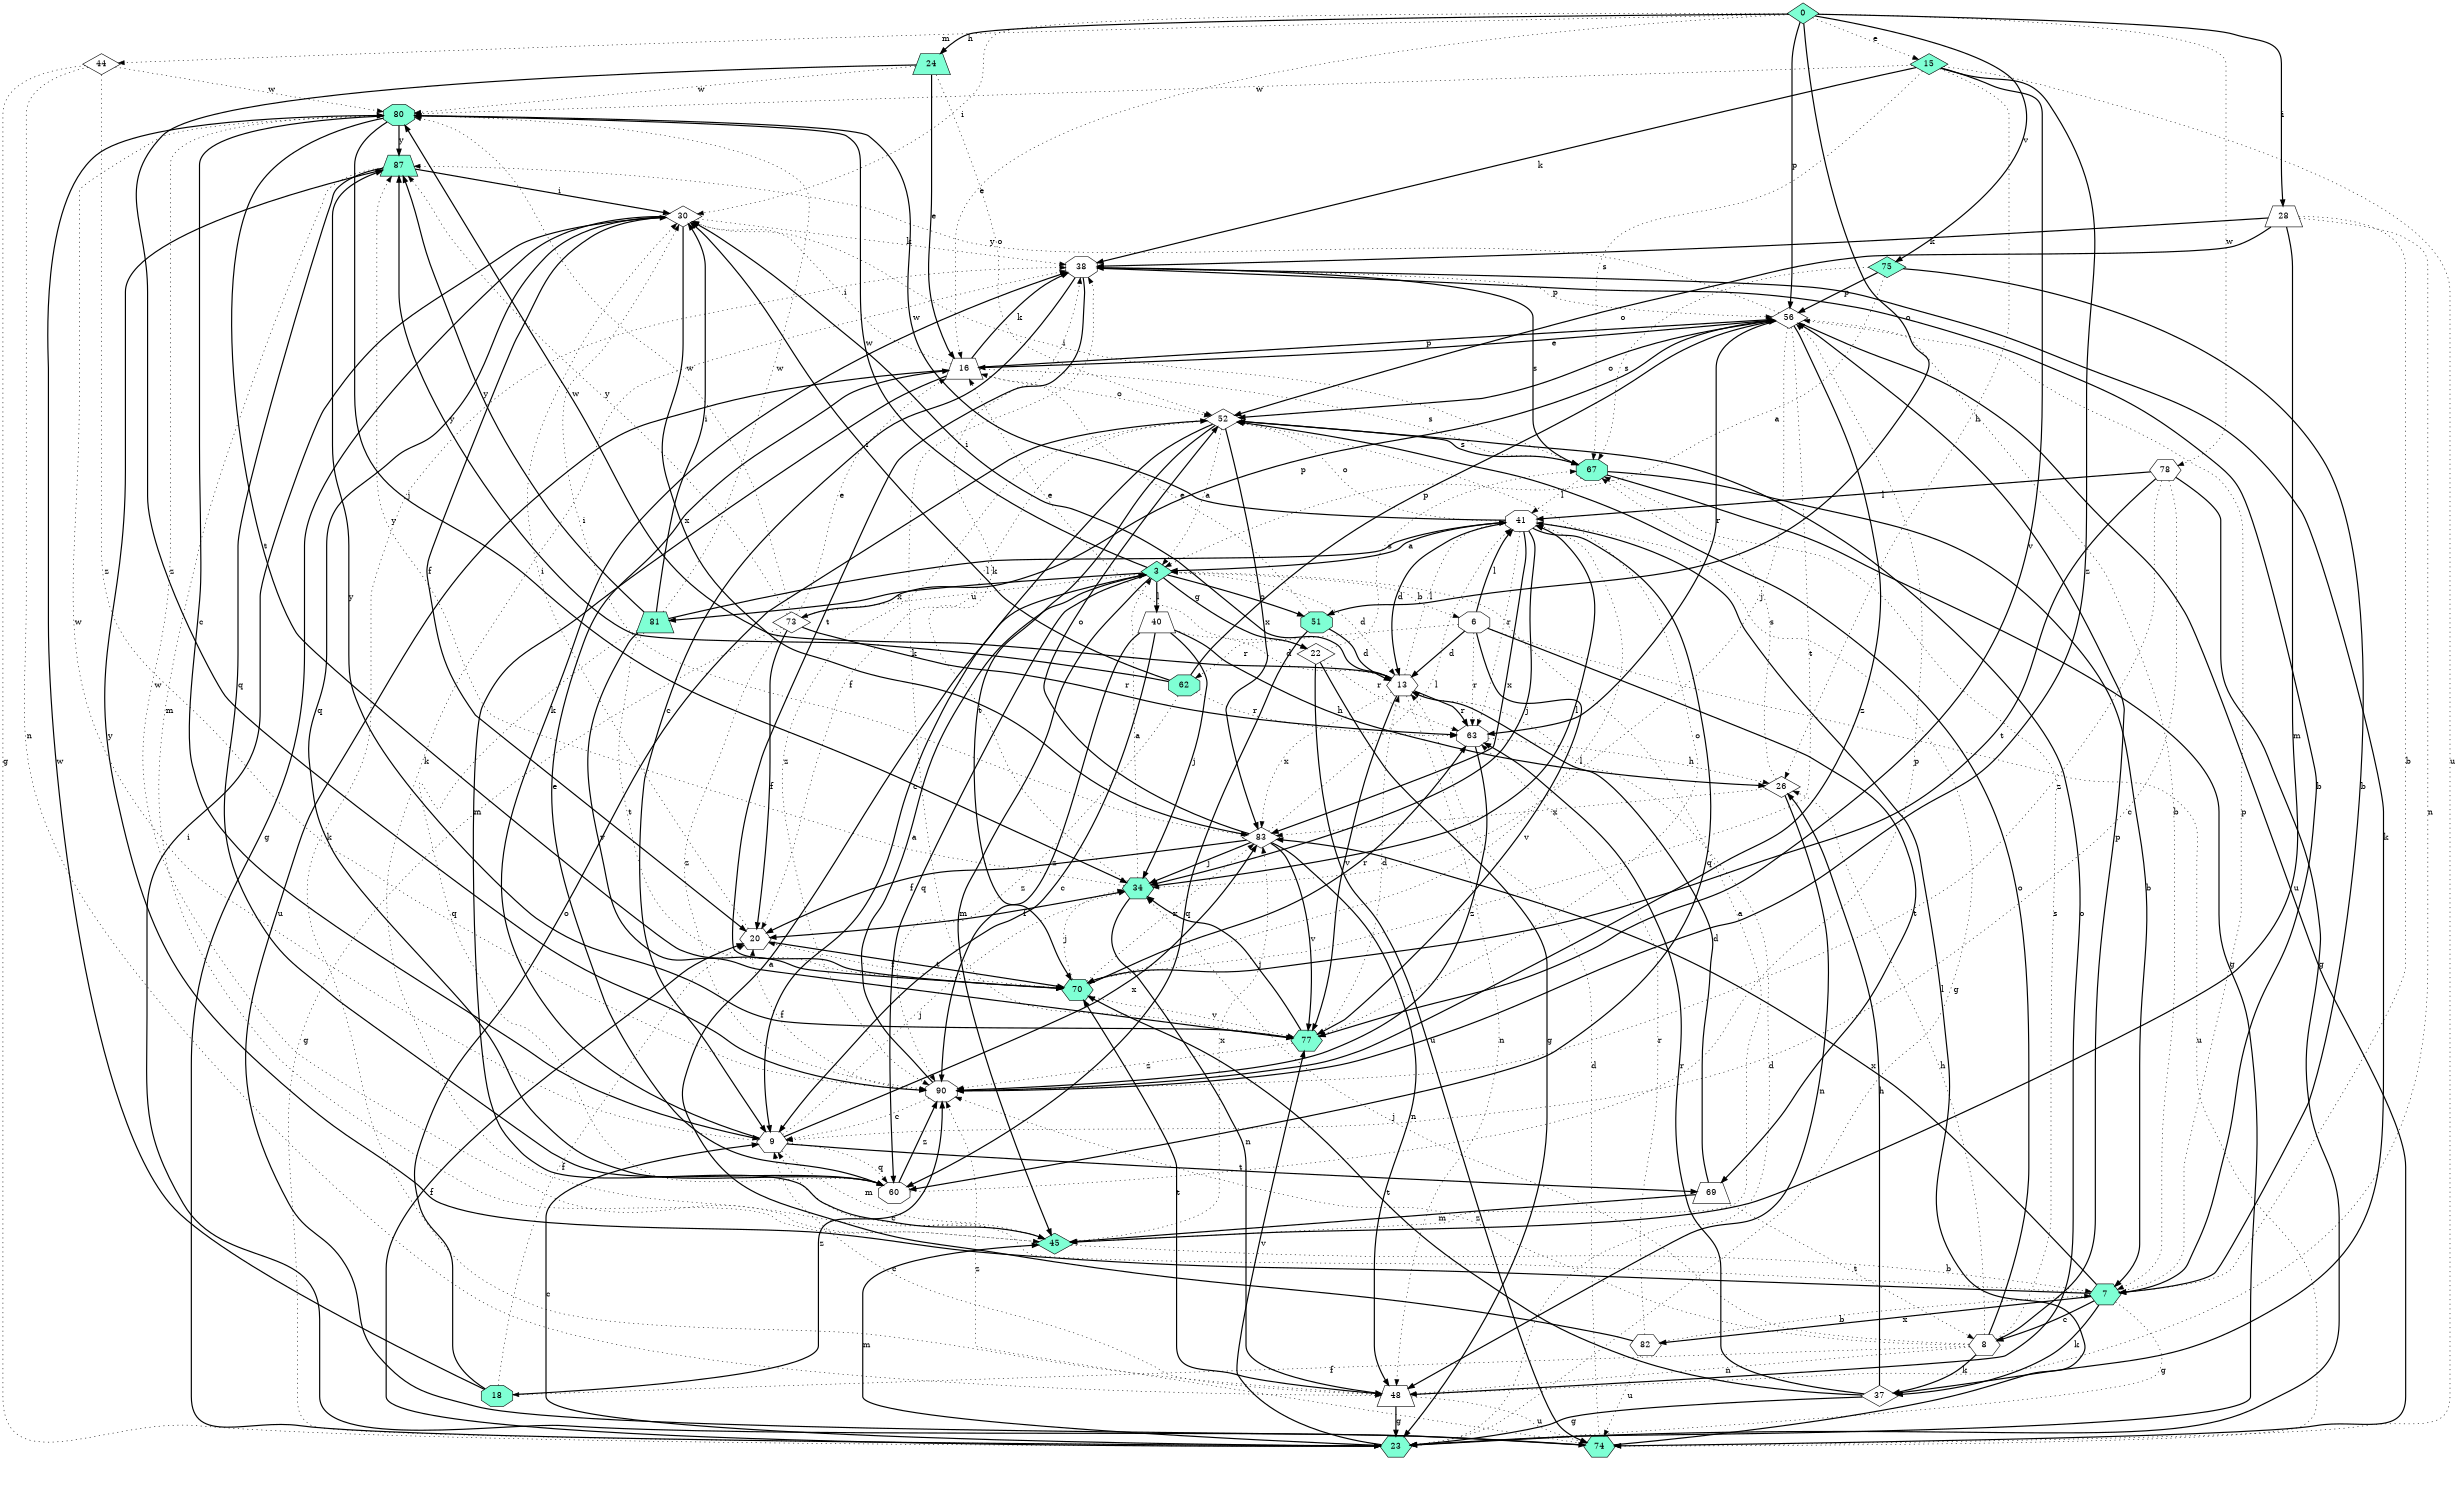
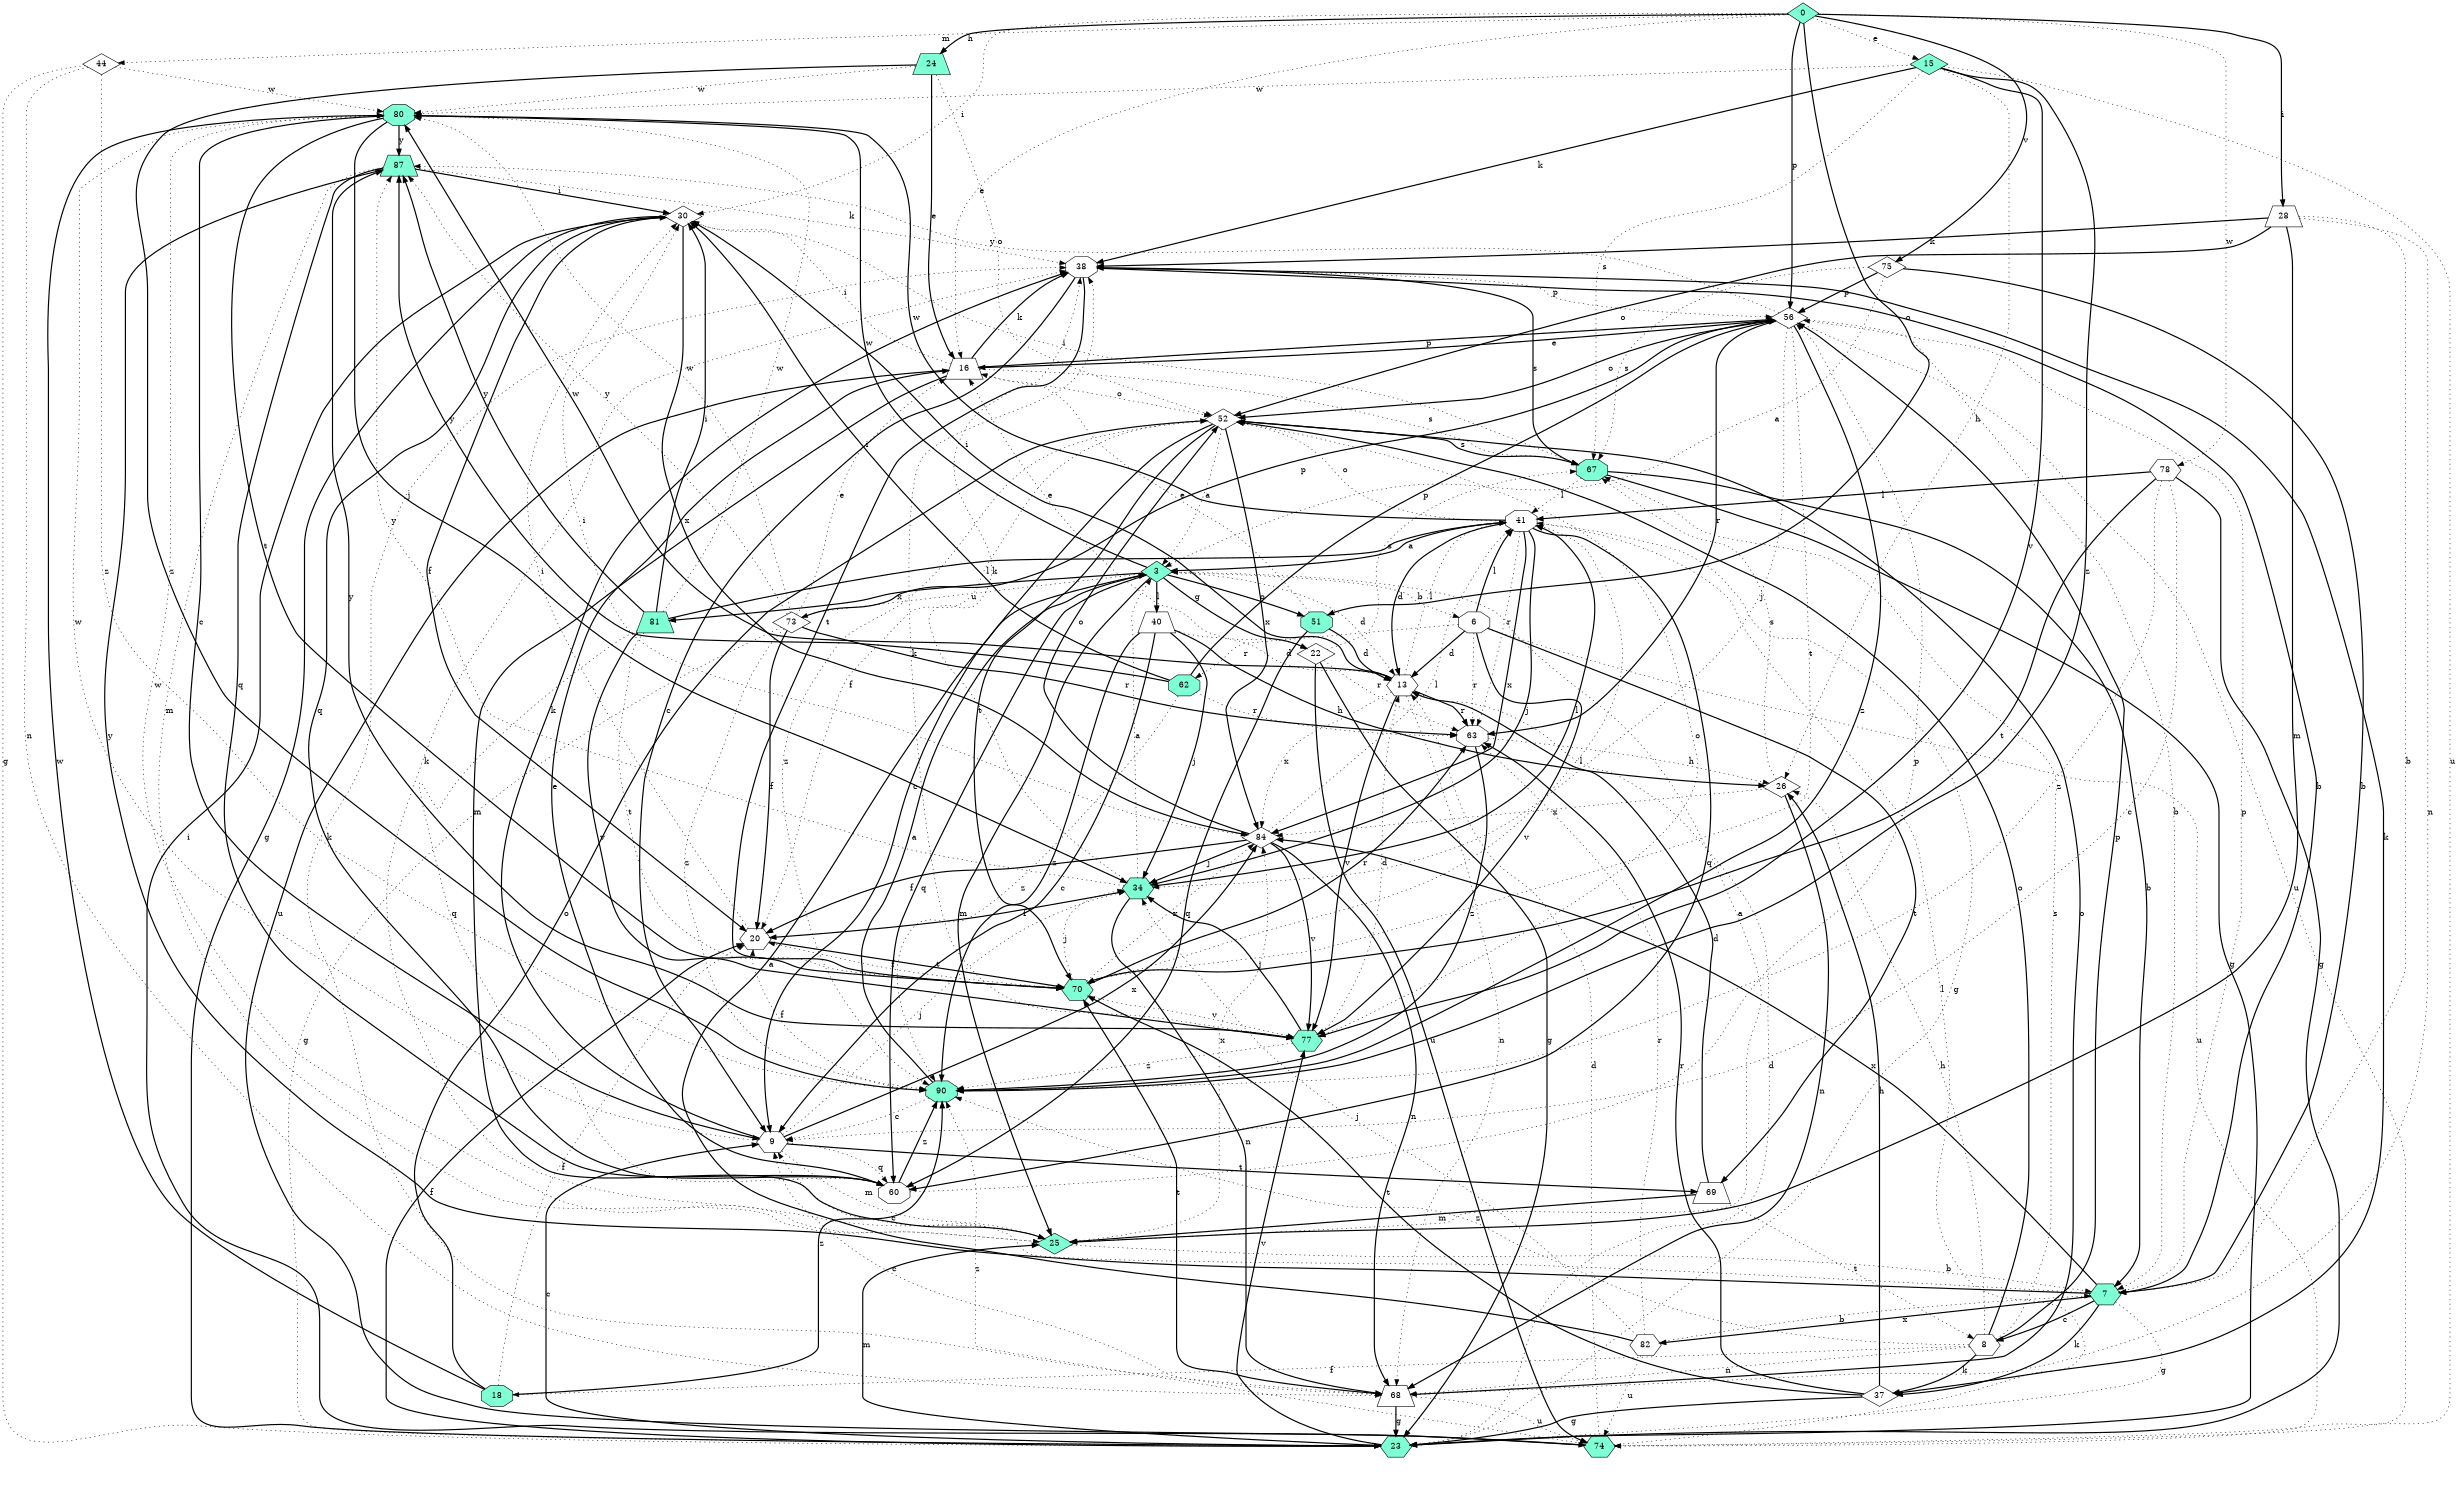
  strict digraph {
    node [fillcolor=white shape=diamond style=filled]
    edge [style=bold]
    0 [fillcolor=aquamarine]
    15 [fillcolor=aquamarine]
    16 [shape=trapezium]
    24 [fillcolor=aquamarine shape=trapezium]
    28 [shape=trapezium]
    30
    44
    51 [fillcolor=aquamarine shape=octagon]
    56
-   75 [fillcolor=aquamarine]
+   75
    78 [shape=hexagon]
    80 [fillcolor=aquamarine shape=octagon]
    74 [fillcolor=aquamarine shape=hexagon]
    77 [fillcolor=aquamarine shape=hexagon]
    26
    67 [fillcolor=aquamarine shape=octagon]
-   90 [shape=octagon]
+   90 [fillcolor=aquamarine shape=octagon]
    38 [shape=octagon]
-   45 [fillcolor=aquamarine]
+   45 [fillcolor=aquamarine label=25]
    52
    7 [fillcolor=aquamarine shape=hexagon]
-   48 [shape=trapezium]
+   48 [shape=trapezium label=68]
    60 [shape=octagon]
    23 [fillcolor=aquamarine shape=hexagon]
-   84 [label=83]
+   84
    20 [shape=hexagon]
    13 [shape=hexagon]
    63 [shape=octagon]
    87 [fillcolor=aquamarine shape=trapezium]
    34 [fillcolor=aquamarine shape=hexagon]
    70 [fillcolor=aquamarine shape=hexagon]
    3 [fillcolor=aquamarine]
    41 [shape=octagon]
    9 [shape=hexagon]
    6 [shape=octagon]
    22
    40 [shape=trapezium]
    73
    81 [fillcolor=aquamarine shape=trapezium]
    62 [fillcolor=aquamarine shape=octagon]
    69 [shape=trapezium]
    8 [shape=hexagon]
    37
    82 [shape=hexagon]
    18 [fillcolor=aquamarine shape=octagon]
    0 -> 15 [label=e style=dotted]
    0 -> 16 [label=e style=dotted]
    0 -> 24 [label=h]
    0 -> 28 [label=i]
    0 -> 30 [label=i style=dotted]
    0 -> 44 [label=m style=dotted]
    0 -> 51 [label=o]
    0 -> 56 [label=p]
    0 -> 75 [label=v]
    0 -> 78 [label=w style=dotted]
    15 -> 80 [label=w style=dotted]
    15 -> 74 [label=u style=dotted]
    15 -> 77 [label=v]
    15 -> 26 [label=h style=dotted]
    15 -> 67 [label=s style=dotted]
    15 -> 90 [label=z]
    15 -> 38 [label=k]
    16 -> 30 [label=i style=dotted]
    16 -> 56 [label=p]
    16 -> 74 [label=u]
    16 -> 67 [label=s style=dotted]
    16 -> 38 [label=k]
    16 -> 45 [label=m]
    16 -> 52 [label=o style=dotted]
    24 -> 16 [label=e]
    24 -> 80 [label=w style=dotted]
    24 -> 90 [label=z]
    24 -> 52 [label=o style=dotted]
    28 -> 38 [label=k]
    28 -> 45 [label=m]
    28 -> 52 [label=o]
    28 -> 7 [label=b style=dotted]
    28 -> 48 [label=n style=dotted]
    30 -> 60 [label=q]
    30 -> 23 [label=g]
    30 -> 84 [label=x]
    30 -> 20 [label=f]
    44 -> 80 [label=w style=dotted]
    44 -> 90 [label=z style=dotted]
    44 -> 48 [label=n style=dotted]
    44 -> 23 [label=g style=dotted]
    51 -> 16 [label=e style=dotted]
    51 -> 60 [label=q]
    51 -> 13 [label=d]
    56 -> 16 [label=e]
-   56 -> 74 [label=u]
+   56 -> 74 [label=u style=dotted]
    56 -> 90 [label=z]
    56 -> 52 [label=o]
    56 -> 7 [label=b style=dotted]
    56 -> 63 [label=r]
    56 -> 87 [label=y style=dotted]
    56 -> 34 [label=j style=dotted]
    56 -> 70 [label=t style=dotted]
    75 -> 56 [label=p]
    75 -> 67 [label=s style=dotted]
    75 -> 7 [label=b]
    75 -> 3 [label=a style=dotted]
    78 -> 90 [label=z style=dotted]
    78 -> 23 [label=g]
    78 -> 70 [label=t]
    78 -> 41 [label=l]
    78 -> 9 [label=c style=dotted]
    80 -> 87 [label=y]
    80 -> 34 [label=j]
    80 -> 70 [label=t]
    80 -> 9 [label=c]
    74 -> 30 [label=i]
    74 -> 90 [label=z style=dotted]
    74 -> 13 [label=d style=dotted]
-   74 -> 41 [label=l]
+   74 -> 41 [label=l style=dotted]
    77 -> 90 [label=z style=dotted]
    77 -> 38 [label=k style=dotted]
    77 -> 52 [label=o style=dotted]
    77 -> 13 [label=d style=dotted]
    77 -> 87 [label=y]
    77 -> 34 [label=j]
    26 -> 67 [label=s style=dotted]
    26 -> 48 [label=n]
    26 -> 84 [label=x style=dotted]
    67 -> 30 [label=i style=dotted]
    67 -> 7 [label=b]
    67 -> 23 [label=g]
    67 -> 41 [label=l style=dotted]
    90 -> 20 [label=f style=dotted]
    90 -> 3 [label=a]
    90 -> 9 [label=c style=dotted]
    38 -> 56 [label=p style=dotted]
    38 -> 67 [label=s]
    38 -> 7 [label=b]
    38 -> 70 [label=t]
    38 -> 9 [label=c]
    45 -> 80 [label=w style=dotted]
    45 -> 38 [label=k style=dotted]
    45 -> 7 [label=b style=dotted]
    45 -> 84 [label=x style=dotted]
    45 -> 3 [label=a style=dotted]
    52 -> 67 [label=s]
    52 -> 90 [label=z style=dotted]
    52 -> 84 [label=x]
    52 -> 20 [label=f style=dotted]
    52 -> 70 [label=t]
    52 -> 3 [label=a style=dotted]
    52 -> 9 [label=c]
    7 -> 56 [label=p style=dotted]
    7 -> 23 [label=g style=dotted]
    7 -> 84 [label=x]
    7 -> 87 [label=y]
    7 -> 9 [label=c style=dotted]
    7 -> 8 [label=c]
    7 -> 37 [label=k]
    7 -> 82 [label=x]
    48 -> 74 [label=u style=dotted]
    48 -> 38 [label=k style=dotted]
    48 -> 52 [label=o]
    48 -> 23 [label=g]
    48 -> 70 [label=t]
    48 -> 9 [label=c style=dotted]
    60 -> 16 [label=e]
    60 -> 56 [label=p style=dotted]
    60 -> 90 [label=z]
    23 -> 77 [label=v]
    23 -> 45 [label=m]
    23 -> 20 [label=f]
    23 -> 13 [label=d style=dotted]
    23 -> 9 [label=c]
    84 -> 30 [label=i style=dotted]
    84 -> 77 [label=v]
    84 -> 52 [label=o]
    84 -> 48 [label=n]
    84 -> 20 [label=f]
    84 -> 34 [label=j]
    84 -> 41 [label=l style=dotted]
    20 -> 30 [label=i style=dotted]
    20 -> 70 [label=t]
    13 -> 30 [label=i]
    13 -> 80 [label=w]
    13 -> 77 [label=v]
    13 -> 48 [label=n style=dotted]
    13 -> 84 [label=x style=dotted]
    13 -> 63 [label=r]
    13 -> 41 [label=l style=dotted]
    63 -> 26 [label=h style=dotted]
    63 -> 90 [label=z]
    87 -> 30 [label=i]
-   30 -> 38 [label=k style=dotted]
+   87 -> 38 [label=k style=dotted]
    87 -> 45 [label=m style=dotted]
    87 -> 60 [label=q]
    34 -> 38 [label=k style=dotted]
    34 -> 48 [label=n]
    34 -> 20 [label=f]
    34 -> 87 [label=y style=dotted]
    34 -> 3 [label=a style=dotted]
    34 -> 41 [label=l]
    70 -> 77 [label=v style=dotted]
    70 -> 84 [label=x style=dotted]
    70 -> 20 [label=f style=dotted]
    70 -> 63 [label=r]
    70 -> 34 [label=j style=dotted]
    70 -> 41 [label=l style=dotted]
    3 -> 51 [label=o]
    3 -> 80 [label=w]
    3 -> 45 [label=m]
    3 -> 60 [label=q]
    3 -> 13 [label=d style=dotted]
    3 -> 6 [label=b style=dotted]
    3 -> 22 [label=g]
    3 -> 40 [label=l]
    3 -> 73 [label=u style=dotted]
    3 -> 81 [label=x]
    41 -> 80 [label=w]
    41 -> 52 [label=o style=dotted]
    41 -> 60 [label=q]
    41 -> 23 [label=g style=dotted]
    41 -> 84 [label=x]
    41 -> 13 [label=d]
    41 -> 63 [label=r style=dotted]
    41 -> 34 [label=j]
    41 -> 3 [label=a]
    9 -> 80 [label=w style=dotted]
    9 -> 38 [label=k]
    9 -> 45 [label=m style=dotted]
    9 -> 60 [label=q style=dotted]
    9 -> 84 [label=x]
    9 -> 34 [label=j style=dotted]
    9 -> 69 [label=t]
    6 -> 74 [label=u style=dotted]
    6 -> 77 [label=v]
    6 -> 13 [label=d]
    6 -> 63 [label=r style=dotted]
    6 -> 41 [label=l]
    6 -> 62 [label=r style=dotted]
    6 -> 69 [label=t]
    22 -> 16 [label=e style=dotted]
    22 -> 74 [label=u]
    22 -> 67 [label=s style=dotted]
    22 -> 23 [label=g]
    22 -> 63 [label=r style=dotted]
    40 -> 26 [label=h]
    40 -> 90 [label=z]
    40 -> 13 [label=d style=dotted]
    40 -> 34 [label=j]
    40 -> 9 [label=c]
    73 -> 16 [label=e style=dotted]
    73 -> 56 [label=p]
    73 -> 80 [label=w style=dotted]
    73 -> 90 [label=z style=dotted]
    73 -> 23 [label=g style=dotted]
    73 -> 20 [label=f]
    73 -> 63 [label=r]
    73 -> 87 [label=y style=dotted]
    81 -> 30 [label=i]
    81 -> 80 [label=w style=dotted]
    81 -> 77 [label=v]
    81 -> 60 [label=q style=dotted]
    81 -> 87 [label=y]
    81 -> 70 [label=t style=dotted]
    81 -> 41 [label=l]
    62 -> 30 [label=i]
    62 -> 56 [label=p]
    62 -> 90 [label=z style=dotted]
    62 -> 63 [label=r style=dotted]
    62 -> 87 [label=y]
    69 -> 45 [label=m]
    69 -> 13 [label=d]
    69 -> 8 [label=t style=dotted]
    8 -> 56 [label=p]
    8 -> 26 [label=h style=dotted]
    8 -> 67 [label=s style=dotted]
    8 -> 90 [label=z style=dotted]
    8 -> 52 [label=o]
    8 -> 48 [label=n style=dotted]
    8 -> 37 [label=k]
    8 -> 18 [label=f style=dotted]
    37 -> 26 [label=h]
    37 -> 38 [label=k]
    37 -> 23 [label=g]
    37 -> 63 [label=r]
    37 -> 70 [label=t]
    82 -> 74 [label=u style=dotted]
    82 -> 7 [label=b style=dotted]
    82 -> 63 [label=r style=dotted]
-   8 -> 34 [label=j style=dotted]
+   82 -> 34 [label=j style=dotted]
    82 -> 3 [label=a]
    18 -> 80 [label=w]
    18 -> 90 [label=z]
    18 -> 52 [label=o]
    18 -> 20 [label=f style=dotted]
  }
